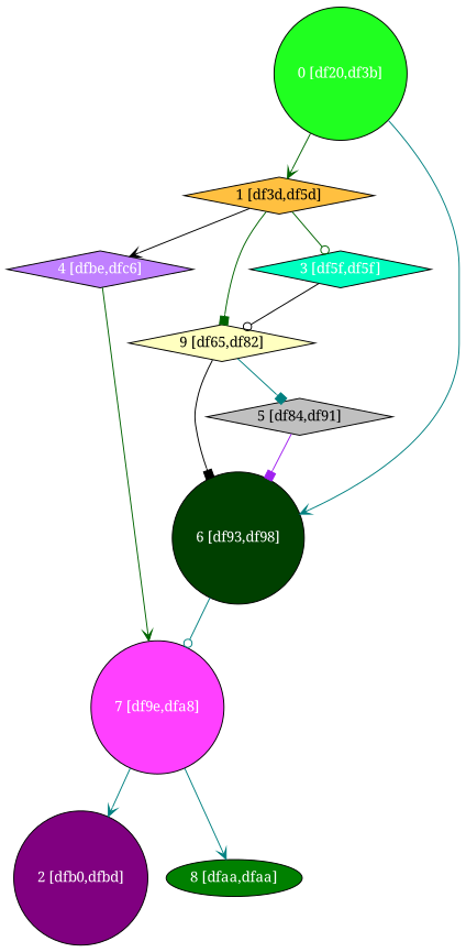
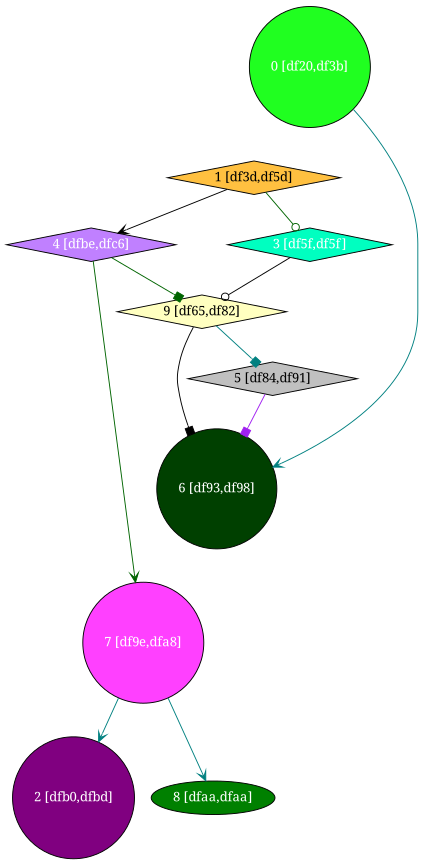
  digraph {
    fontname="Noto Serif"
    node [fontcolor="#ffffff" fontname="Noto Serif" shape=diamond style=filled]
    edge [arrowhead=vee color=teal fontname="Noto Serif"]
    n1 [fillcolor="#20FF20" label="0 [df20,df3b]" shape=circle]
    n2 [fillcolor="#FFC040" fontcolor="#000000" label="1 [df3d,df5d]"]
    n3 [fillcolor="#004000" label="6 [df93,df98]" shape=circle]
    n4 [fillcolor="#00FFC0" label="3 [df5f,df5f]"]
    n5 [fillcolor="#C080FF" label="4 [dfbe,dfc6]"]
    n6 [fillcolor="#800080" label="2 [dfb0,dfbd]" shape=circle]
    n7 [fillcolor="#FFFFC0" fontcolor="#000000" label="9 [df65,df82]"]
    n8 [fillcolor="#FF40FF" label="7 [df9e,dfa8]" shape=circle]
    n9 [fillcolor="#C0C0C0" fontcolor="#000000" label="5 [df84,df91]"]
    n10 [fillcolor="#008000" label="8 [dfaa,dfaa]" shape=ellipse]
-   n1 -> n2 [color=darkgreen]
    n1 -> n3
    n2 -> n4 [arrowhead=odot color=darkgreen]
    n2 -> n5 [color=black]
-   n3 -> n8 [arrowhead=odot]
    n4 -> n7 [arrowhead=odot color=black]
-   n2 -> n7 [arrowhead=box color=darkgreen]
+   n5 -> n7 [arrowhead=box color=darkgreen]
    n5 -> n8 [color=darkgreen]
    n7 -> n3 [arrowhead=box color=black]
    n7 -> n9 [arrowhead=box]
    n8 -> n6
    n8 -> n10
    n9 -> n3 [arrowhead=box color=purple]
  }
